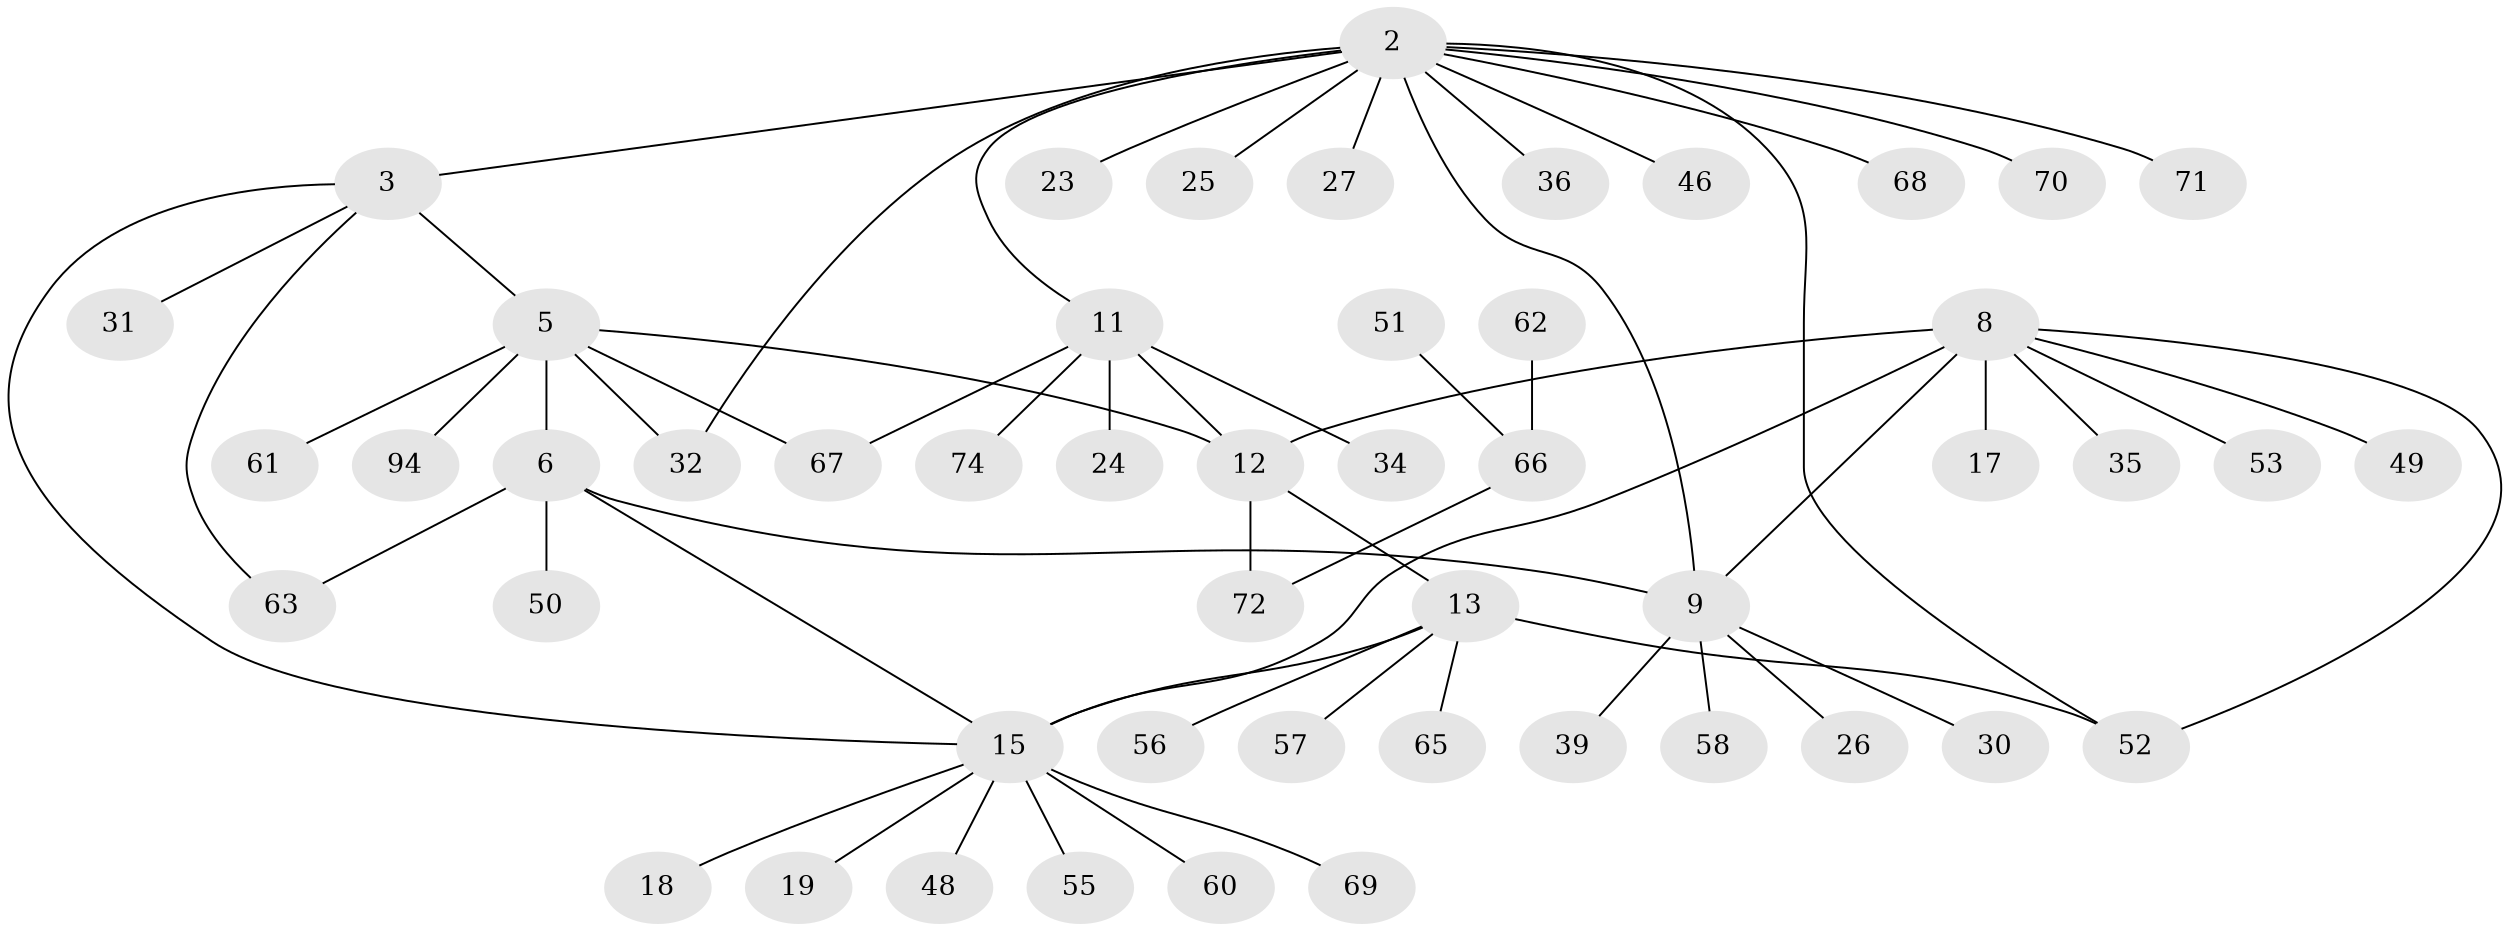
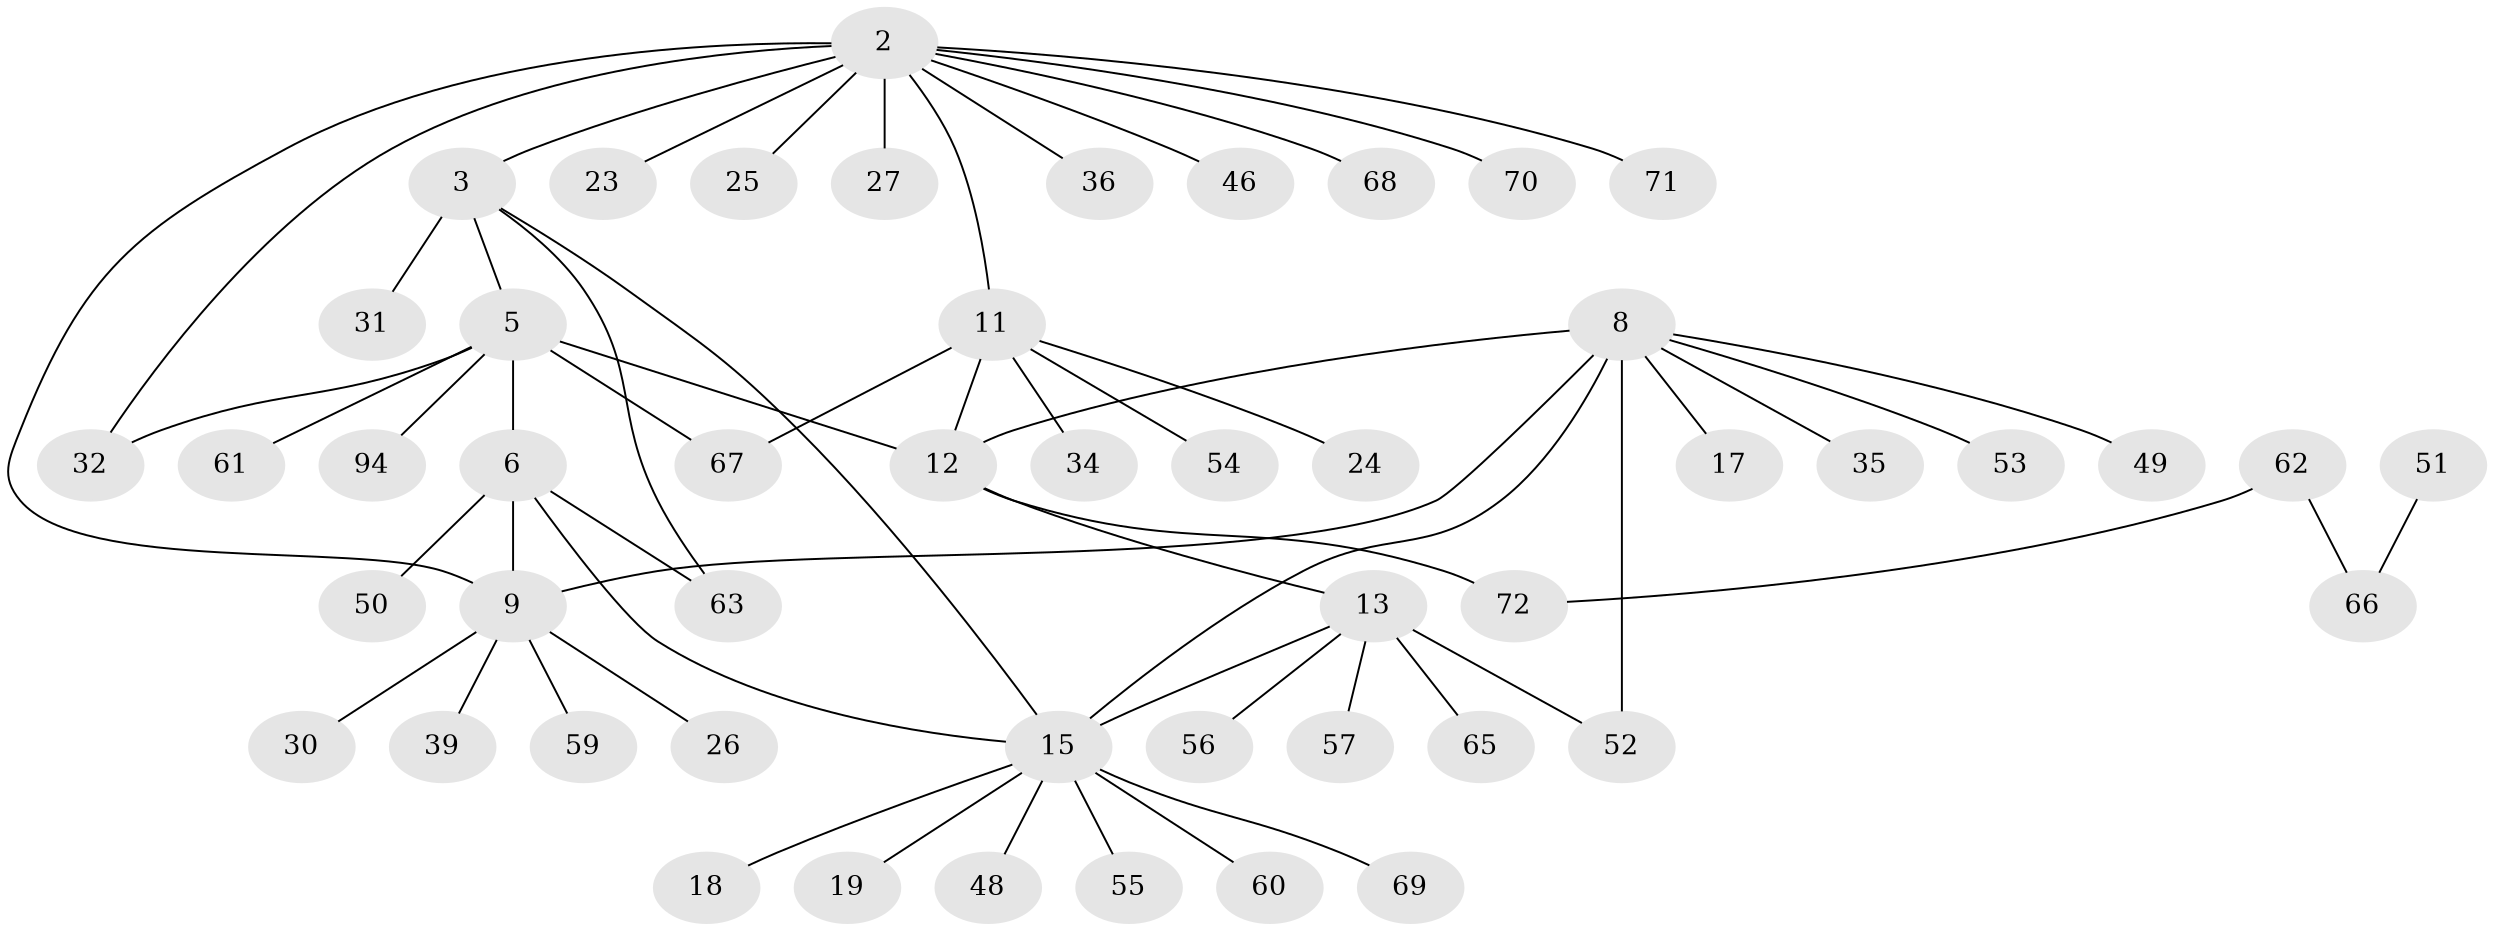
  graph {
    node [color=gray90 style=filled]
    3 [super="+1"]
    5
    15 [super="+14"]
    31
    63 [super="+37"]
    2
    9 [super="+7"]
    11
    23
    25
    27
    32
    36
    46 [super="+44"]
    52 [super="+43+20"]
    68
    70
    71
    26
    30
    39
-   58 [super="+40"]
+   58 [super="+40" label=59]
    12 [super="+10"]
    67 [super="+29"]
    24 [super="+22"]
    34 [super="+33"]
-   54 [super="+41" label=74]
+   54 [super="+41"]
    6 [super="+4"]
    61 [super="+42"]
    n30 [label=94]
    18
    19
    48
    55
    60
    69
    50 [super="+38"]
    13
    72
    8
    17
    35
    53
    n44 [label=49]
    56
    57
    65
    66 [super="+49"]
    51
    62
    3 -- 5
    3 -- 15
    3 -- 31
    3 -- 63
    5 -- 32
    5 -- 12
    5 -- 67
    5 -- 6 [weight=2]
    5 -- 61
    5 -- n30
    15 -- 18
    15 -- 19
    15 -- 48
    15 -- 55
    15 -- 60
    15 -- 69
    2 -- 3 [weight=2]
    2 -- 9
    2 -- 11
    2 -- 23
    2 -- 25
    2 -- 27
    2 -- 32
    2 -- 36
    2 -- 46
-   2 -- 52
    2 -- 68
    2 -- 70
    2 -- 71
    9 -- 26
    9 -- 30
    9 -- 39
    9 -- 58
    11 -- 12 [weight=2]
    11 -- 67
    11 -- 24
    11 -- 34
    11 -- 54
    12 -- 13
    12 -- 72
    6 -- 15
    6 -- 63
    6 -- 9
    6 -- 50
    13 -- 15 [weight=2]
    13 -- 52 [weight=2]
    13 -- 56
    13 -- 57
    13 -- 65
    8 -- 15
    8 -- 9 [weight=2]
    8 -- 52
    8 -- 12
    8 -- 17
    8 -- 35
    8 -- 53
    8 -- n44
-   66 -- 72
+   62 -- 72
    51 -- 66
    62 -- 66
  }
